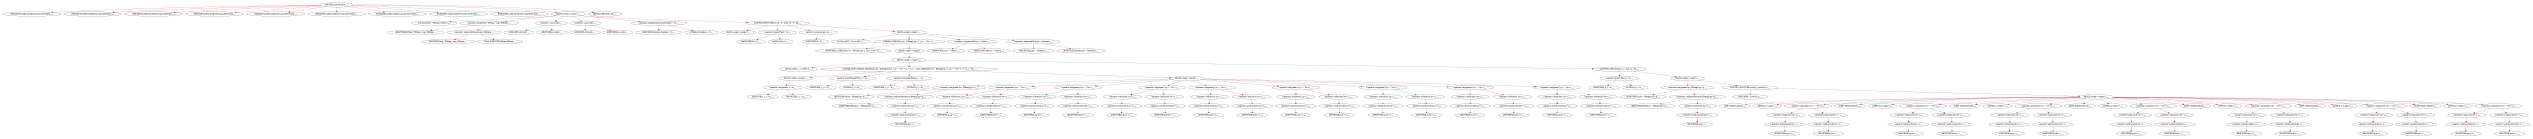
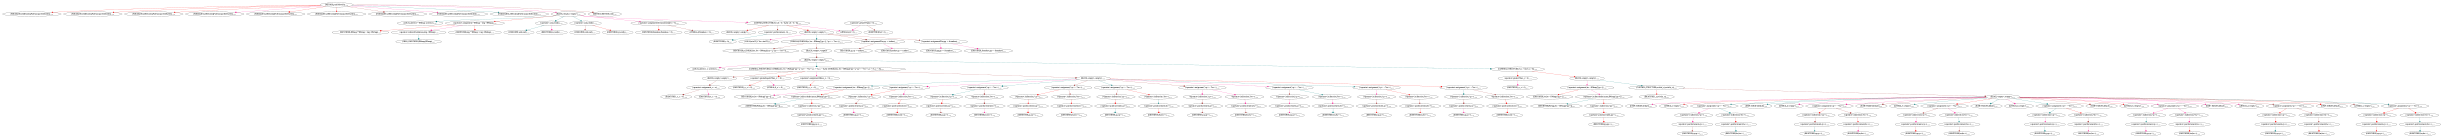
  digraph {
    fontname="PT Serif"
    node [fontname="PT Serif"]
    edge [arrowhead=box color=red fontname="PT Serif"]
    n1 [label=<(METHOD,put1bitbwtile)<SUB>1598</SUB>>]
    n2 [label=<(PARAM,DECLAREContigPutFunc(put1bitbwtile))<SUB>1598</SUB>>]
    n3 [label=<(PARAM,DECLAREContigPutFunc(put1bitbwtile))<SUB>1598</SUB>>]
    n4 [label=<(PARAM,DECLAREContigPutFunc(put1bitbwtile))<SUB>1598</SUB>>]
    n5 [label=<(PARAM,DECLAREContigPutFunc(put1bitbwtile))<SUB>1598</SUB>>]
    n6 [label=<(PARAM,DECLAREContigPutFunc(put1bitbwtile))<SUB>1598</SUB>>]
    n7 [label=<(PARAM,DECLAREContigPutFunc(put1bitbwtile))<SUB>1598</SUB>>]
    n8 [label=<(PARAM,DECLAREContigPutFunc(put1bitbwtile))<SUB>1598</SUB>>]
    n9 [label=<(PARAM,DECLAREContigPutFunc(put1bitbwtile))<SUB>1598</SUB>>]
    n10 [label=<(PARAM,DECLAREContigPutFunc(put1bitbwtile))<SUB>1598</SUB>>]
    n11 [label=<(BLOCK,&lt;empty&gt;,&lt;empty&gt;)<SUB>1599</SUB>>]
    n12 [label=<(METHOD_RETURN,void)<SUB>1598</SUB>>]
    n13 [label=<(LOCAL,uint32_t** BWmap: uint32_t)<SUB>1600</SUB>>]
    n14 [label=<(&lt;operator&gt;.assignment,**BWmap = img-&gt;BWmap)<SUB>1600</SUB>>]
    n15 [label=<(&lt;operator&gt;.cast,(void)x)<SUB>1602</SUB>>]
    n16 [label=<(&lt;operator&gt;.cast,(void)y)<SUB>1603</SUB>>]
    n17 [label=<(&lt;operator&gt;.assignmentDivision,fromskew /= 8)<SUB>1604</SUB>>]
    n18 [label=<(CONTROL_STRUCTURE,for (;h &gt; 0;--h),for (;h &gt; 0;--h))<SUB>1605</SUB>>]
    n19 [label=<(IDENTIFIER,BWmap,**BWmap = img-&gt;BWmap)<SUB>1600</SUB>>]
    n20 [label=<(&lt;operator&gt;.indirectFieldAccess,img-&gt;BWmap)<SUB>1600</SUB>>]
    n21 [label=<(UNKNOWN,void,void)<SUB>1602</SUB>>]
    n22 [label=<(IDENTIFIER,x,(void)x)<SUB>1602</SUB>>]
    n23 [label=<(UNKNOWN,void,void)<SUB>1603</SUB>>]
    n24 [label=<(IDENTIFIER,y,(void)y)<SUB>1603</SUB>>]
    n25 [label=<(IDENTIFIER,fromskew,fromskew /= 8)<SUB>1604</SUB>>]
    n26 [label=<(LITERAL,8,fromskew /= 8)<SUB>1604</SUB>>]
    n27 [label=<(BLOCK,&lt;empty&gt;,&lt;empty&gt;)<SUB>1605</SUB>>]
    n28 [label=<(&lt;operator&gt;.greaterThan,h &gt; 0)<SUB>1605</SUB>>]
    n29 [label=<(&lt;operator&gt;.preDecrement,--h)<SUB>1605</SUB>>]
    n30 [label=<(BLOCK,&lt;empty&gt;,&lt;empty&gt;)<SUB>1606</SUB>>]
    n31 [label=<(IDENTIFIER,img,**BWmap = img-&gt;BWmap)<SUB>1600</SUB>>]
    n32 [label=<(FIELD_IDENTIFIER,BWmap,BWmap)<SUB>1600</SUB>>]
    n33 [label=<(IDENTIFIER,h,h &gt; 0)<SUB>1605</SUB>>]
    n34 [label=<(LITERAL,0,h &gt; 0)<SUB>1605</SUB>>]
    n35 [label=<(IDENTIFIER,h,--h)<SUB>1605</SUB>>]
    n36 [label=<(LOCAL,uint32_t* bw: uint32_t)<SUB>1607</SUB>>]
    n37 [label=<(UNROLL8,UNROLL8(w, bw = BWmap[*pp++], *cp++ = *bw++))<SUB>1608</SUB>>]
    n38 [label=<(&lt;operator&gt;.assignmentPlus,cp += toskew)<SUB>1609</SUB>>]
    n39 [label=<(&lt;operator&gt;.assignmentPlus,pp += fromskew)<SUB>1610</SUB>>]
    n40 [label=<(IDENTIFIER,w,UNROLL8(w, bw = BWmap[*pp++], *cp++ = *bw++))<SUB>1608</SUB>>]
    n41 [label=<(BLOCK,&lt;empty&gt;,&lt;empty&gt;)>]
    n42 [label=<(IDENTIFIER,cp,cp += toskew)<SUB>1609</SUB>>]
    n43 [label=<(IDENTIFIER,toskew,cp += toskew)<SUB>1609</SUB>>]
    n44 [label=<(IDENTIFIER,pp,pp += fromskew)<SUB>1610</SUB>>]
    n45 [label=<(IDENTIFIER,fromskew,pp += fromskew)<SUB>1610</SUB>>]
    n46 [label=<(BLOCK,&lt;empty&gt;,&lt;empty&gt;)<SUB>1608</SUB>>]
    n47 [label=<(LOCAL,uint32_t _x: uint32_t)<SUB>1608</SUB>>]
    n48 [label=<(CONTROL_STRUCTURE,for (UNROLL8(w, bw = BWmap[*pp++], *cp++ = *bw++)_x &gt;= 8;_x -= 8),for (UNROLL8(w, bw = BWmap[*pp++], *cp++ = *bw++)_x &gt;= 8;_x -= 8))<SUB>1608</SUB>>]
    n49 [label=<(CONTROL_STRUCTURE,if (_x &gt; 0),if (_x &gt; 0))<SUB>1608</SUB>>]
    n50 [label=<(BLOCK,&lt;empty&gt;,&lt;empty&gt;)<SUB>1608</SUB>>]
    n51 [label=<(&lt;operator&gt;.greaterEqualsThan,_x &gt;= 8)<SUB>1608</SUB>>]
    n52 [label=<(&lt;operator&gt;.assignmentMinus,_x -= 8)<SUB>1608</SUB>>]
    n53 [label=<(BLOCK,&lt;empty&gt;,&lt;empty&gt;)<SUB>1608</SUB>>]
    n54 [label=<(&lt;operator&gt;.greaterThan,_x &gt; 0)<SUB>1608</SUB>>]
    n55 [label=<(BLOCK,&lt;empty&gt;,&lt;empty&gt;)<SUB>1608</SUB>>]
    n56 [label=<(&lt;operator&gt;.assignment,_x = w)<SUB>1608</SUB>>]
    n57 [label=<(IDENTIFIER,_x,_x &gt;= 8)<SUB>1608</SUB>>]
    n58 [label=<(LITERAL,8,_x &gt;= 8)<SUB>1608</SUB>>]
    n59 [label=<(IDENTIFIER,_x,_x -= 8)<SUB>1608</SUB>>]
-   n60 [label=<(LITERAL,8,_x -= 8)<SUB>1608</SUB>>]
    n61 [label=<(&lt;operator&gt;.assignment,bw = BWmap[*pp++])<SUB>1608</SUB>>]
    n62 [label=<(&lt;operator&gt;.assignment,*cp++ = *bw++)<SUB>1608</SUB>>]
    n63 [label=<(&lt;operator&gt;.assignment,*cp++ = *bw++)<SUB>1608</SUB>>]
    n64 [label=<(&lt;operator&gt;.assignment,*cp++ = *bw++)<SUB>1608</SUB>>]
    n65 [label=<(&lt;operator&gt;.assignment,*cp++ = *bw++)<SUB>1608</SUB>>]
    n66 [label=<(&lt;operator&gt;.assignment,*cp++ = *bw++)<SUB>1608</SUB>>]
    n67 [label=<(&lt;operator&gt;.assignment,*cp++ = *bw++)<SUB>1608</SUB>>]
    n68 [label=<(&lt;operator&gt;.assignment,*cp++ = *bw++)<SUB>1608</SUB>>]
    n69 [label=<(&lt;operator&gt;.assignment,*cp++ = *bw++)<SUB>1608</SUB>>]
    n70 [label=<(IDENTIFIER,_x,_x = w)<SUB>1608</SUB>>]
    n71 [label=<(IDENTIFIER,w,_x = w)<SUB>1608</SUB>>]
    n72 [label=<(IDENTIFIER,bw,bw = BWmap[*pp++])<SUB>1608</SUB>>]
    n73 [label=<(&lt;operator&gt;.indirectIndexAccess,BWmap[*pp++])<SUB>1608</SUB>>]
    n74 [label=<(&lt;operator&gt;.indirection,*cp++)<SUB>1608</SUB>>]
    n75 [label=<(&lt;operator&gt;.indirection,*bw++)<SUB>1608</SUB>>]
    n76 [label=<(&lt;operator&gt;.indirection,*cp++)<SUB>1608</SUB>>]
    n77 [label=<(&lt;operator&gt;.indirection,*bw++)<SUB>1608</SUB>>]
    n78 [label=<(&lt;operator&gt;.indirection,*cp++)<SUB>1608</SUB>>]
    n79 [label=<(&lt;operator&gt;.indirection,*bw++)<SUB>1608</SUB>>]
    n80 [label=<(&lt;operator&gt;.indirection,*cp++)<SUB>1608</SUB>>]
    n81 [label=<(&lt;operator&gt;.indirection,*bw++)<SUB>1608</SUB>>]
    n82 [label=<(&lt;operator&gt;.indirection,*cp++)<SUB>1608</SUB>>]
    n83 [label=<(&lt;operator&gt;.indirection,*bw++)<SUB>1608</SUB>>]
    n84 [label=<(&lt;operator&gt;.indirection,*cp++)<SUB>1608</SUB>>]
    n85 [label=<(&lt;operator&gt;.indirection,*bw++)<SUB>1608</SUB>>]
    n86 [label=<(&lt;operator&gt;.indirection,*cp++)<SUB>1608</SUB>>]
    n87 [label=<(&lt;operator&gt;.indirection,*bw++)<SUB>1608</SUB>>]
    n88 [label=<(&lt;operator&gt;.indirection,*cp++)<SUB>1608</SUB>>]
    n89 [label=<(&lt;operator&gt;.indirection,*bw++)<SUB>1608</SUB>>]
    n90 [label=<(IDENTIFIER,BWmap,bw = BWmap[*pp++])<SUB>1608</SUB>>]
    n91 [label=<(&lt;operator&gt;.indirection,*pp++)<SUB>1608</SUB>>]
    n92 [label=<(&lt;operator&gt;.postIncrement,pp++)<SUB>1608</SUB>>]
    n93 [label=<(IDENTIFIER,pp,pp++)<SUB>1608</SUB>>]
    n94 [label=<(&lt;operator&gt;.postIncrement,cp++)<SUB>1608</SUB>>]
    n95 [label=<(&lt;operator&gt;.postIncrement,bw++)<SUB>1608</SUB>>]
    n96 [label=<(IDENTIFIER,cp,cp++)<SUB>1608</SUB>>]
    n97 [label=<(IDENTIFIER,bw,bw++)<SUB>1608</SUB>>]
    n98 [label=<(&lt;operator&gt;.postIncrement,cp++)<SUB>1608</SUB>>]
    n99 [label=<(&lt;operator&gt;.postIncrement,bw++)<SUB>1608</SUB>>]
    n100 [label=<(IDENTIFIER,cp,cp++)<SUB>1608</SUB>>]
    n101 [label=<(IDENTIFIER,bw,bw++)<SUB>1608</SUB>>]
    n102 [label=<(&lt;operator&gt;.postIncrement,cp++)<SUB>1608</SUB>>]
    n103 [label=<(&lt;operator&gt;.postIncrement,bw++)<SUB>1608</SUB>>]
    n104 [label=<(IDENTIFIER,cp,cp++)<SUB>1608</SUB>>]
    n105 [label=<(IDENTIFIER,bw,bw++)<SUB>1608</SUB>>]
    n106 [label=<(&lt;operator&gt;.postIncrement,cp++)<SUB>1608</SUB>>]
    n107 [label=<(&lt;operator&gt;.postIncrement,bw++)<SUB>1608</SUB>>]
    n108 [label=<(IDENTIFIER,cp,cp++)<SUB>1608</SUB>>]
    n109 [label=<(IDENTIFIER,bw,bw++)<SUB>1608</SUB>>]
    n110 [label=<(&lt;operator&gt;.postIncrement,cp++)<SUB>1608</SUB>>]
    n111 [label=<(&lt;operator&gt;.postIncrement,bw++)<SUB>1608</SUB>>]
    n112 [label=<(IDENTIFIER,cp,cp++)<SUB>1608</SUB>>]
    n113 [label=<(IDENTIFIER,bw,bw++)<SUB>1608</SUB>>]
    n114 [label=<(&lt;operator&gt;.postIncrement,cp++)<SUB>1608</SUB>>]
    n115 [label=<(&lt;operator&gt;.postIncrement,bw++)<SUB>1608</SUB>>]
    n116 [label=<(IDENTIFIER,cp,cp++)<SUB>1608</SUB>>]
    n117 [label=<(IDENTIFIER,bw,bw++)<SUB>1608</SUB>>]
    n118 [label=<(&lt;operator&gt;.postIncrement,cp++)<SUB>1608</SUB>>]
    n119 [label=<(&lt;operator&gt;.postIncrement,bw++)<SUB>1608</SUB>>]
    n120 [label=<(IDENTIFIER,cp,cp++)<SUB>1608</SUB>>]
    n121 [label=<(IDENTIFIER,bw,bw++)<SUB>1608</SUB>>]
    n122 [label=<(&lt;operator&gt;.postIncrement,cp++)<SUB>1608</SUB>>]
    n123 [label=<(&lt;operator&gt;.postIncrement,bw++)<SUB>1608</SUB>>]
    n124 [label=<(IDENTIFIER,cp,cp++)<SUB>1608</SUB>>]
    n125 [label=<(IDENTIFIER,bw,bw++)<SUB>1608</SUB>>]
    n126 [label=<(IDENTIFIER,_x,_x &gt; 0)<SUB>1608</SUB>>]
-   n127 [label=<(LITERAL,0,_x &gt; 0)<SUB>1608</SUB>>]
    n128 [label=<(&lt;operator&gt;.assignment,bw = BWmap[*pp++])<SUB>1608</SUB>>]
    n129 [label=<(CONTROL_STRUCTURE,switch(_x),switch(_x))<SUB>1608</SUB>>]
    n130 [label=<(IDENTIFIER,bw,bw = BWmap[*pp++])<SUB>1608</SUB>>]
    n131 [label=<(&lt;operator&gt;.indirectIndexAccess,BWmap[*pp++])<SUB>1608</SUB>>]
    n132 [label=<(IDENTIFIER,_x,switch(_x))<SUB>1608</SUB>>]
    n133 [label=<(BLOCK,&lt;empty&gt;,&lt;empty&gt;)<SUB>1608</SUB>>]
    n134 [label=<(IDENTIFIER,BWmap,bw = BWmap[*pp++])<SUB>1608</SUB>>]
    n135 [label=<(&lt;operator&gt;.indirection,*pp++)<SUB>1608</SUB>>]
    n136 [label=<(&lt;operator&gt;.postIncrement,pp++)<SUB>1608</SUB>>]
    n137 [label=<(IDENTIFIER,pp,pp++)<SUB>1608</SUB>>]
    n138 [label=<(JUMP_TARGET,default)<SUB>1608</SUB>>]
    n139 [label=<(LITERAL,7,&lt;empty&gt;)<SUB>1608</SUB>>]
    n140 [label=<(&lt;operator&gt;.assignment,*cp++ = *bw++)<SUB>1608</SUB>>]
    n141 [label=<(JUMP_TARGET,default)<SUB>1608</SUB>>]
    n142 [label=<(LITERAL,6,&lt;empty&gt;)<SUB>1608</SUB>>]
    n143 [label=<(&lt;operator&gt;.assignment,*cp++ = *bw++)<SUB>1608</SUB>>]
    n144 [label=<(JUMP_TARGET,default)<SUB>1608</SUB>>]
    n145 [label=<(LITERAL,5,&lt;empty&gt;)<SUB>1608</SUB>>]
    n146 [label=<(&lt;operator&gt;.assignment,*cp++ = *bw++)<SUB>1608</SUB>>]
    n147 [label=<(JUMP_TARGET,default)<SUB>1608</SUB>>]
    n148 [label=<(LITERAL,4,&lt;empty&gt;)<SUB>1608</SUB>>]
    n149 [label=<(&lt;operator&gt;.assignment,*cp++ = *bw++)<SUB>1608</SUB>>]
    n150 [label=<(JUMP_TARGET,default)<SUB>1608</SUB>>]
    n151 [label=<(LITERAL,3,&lt;empty&gt;)<SUB>1608</SUB>>]
    n152 [label=<(&lt;operator&gt;.assignment,*cp++ = *bw++)<SUB>1608</SUB>>]
    n153 [label=<(JUMP_TARGET,default)<SUB>1608</SUB>>]
    n154 [label=<(LITERAL,2,&lt;empty&gt;)<SUB>1608</SUB>>]
    n155 [label=<(&lt;operator&gt;.assignment,*cp++ = *bw++)<SUB>1608</SUB>>]
    n156 [label=<(JUMP_TARGET,default)<SUB>1608</SUB>>]
    n157 [label=<(LITERAL,1,&lt;empty&gt;)<SUB>1608</SUB>>]
    n158 [label=<(&lt;operator&gt;.assignment,*cp++ = *bw++)<SUB>1608</SUB>>]
    n159 [label=<(&lt;operator&gt;.indirection,*cp++)<SUB>1608</SUB>>]
    n160 [label=<(&lt;operator&gt;.indirection,*bw++)<SUB>1608</SUB>>]
    n161 [label=<(&lt;operator&gt;.indirection,*cp++)<SUB>1608</SUB>>]
    n162 [label=<(&lt;operator&gt;.indirection,*bw++)<SUB>1608</SUB>>]
    n163 [label=<(&lt;operator&gt;.indirection,*cp++)<SUB>1608</SUB>>]
    n164 [label=<(&lt;operator&gt;.indirection,*bw++)<SUB>1608</SUB>>]
    n165 [label=<(&lt;operator&gt;.indirection,*cp++)<SUB>1608</SUB>>]
    n166 [label=<(&lt;operator&gt;.indirection,*bw++)<SUB>1608</SUB>>]
    n167 [label=<(&lt;operator&gt;.indirection,*cp++)<SUB>1608</SUB>>]
    n168 [label=<(&lt;operator&gt;.indirection,*bw++)<SUB>1608</SUB>>]
    n169 [label=<(&lt;operator&gt;.indirection,*cp++)<SUB>1608</SUB>>]
    n170 [label=<(&lt;operator&gt;.indirection,*bw++)<SUB>1608</SUB>>]
    n171 [label=<(&lt;operator&gt;.indirection,*cp++)<SUB>1608</SUB>>]
    n172 [label=<(&lt;operator&gt;.indirection,*bw++)<SUB>1608</SUB>>]
    n173 [label=<(&lt;operator&gt;.postIncrement,cp++)<SUB>1608</SUB>>]
    n174 [label=<(&lt;operator&gt;.postIncrement,bw++)<SUB>1608</SUB>>]
    n175 [label=<(IDENTIFIER,cp,cp++)<SUB>1608</SUB>>]
    n176 [label=<(IDENTIFIER,bw,bw++)<SUB>1608</SUB>>]
    n177 [label=<(&lt;operator&gt;.postIncrement,cp++)<SUB>1608</SUB>>]
    n178 [label=<(&lt;operator&gt;.postIncrement,bw++)<SUB>1608</SUB>>]
    n179 [label=<(IDENTIFIER,cp,cp++)<SUB>1608</SUB>>]
    n180 [label=<(IDENTIFIER,bw,bw++)<SUB>1608</SUB>>]
    n181 [label=<(&lt;operator&gt;.postIncrement,cp++)<SUB>1608</SUB>>]
    n182 [label=<(&lt;operator&gt;.postIncrement,bw++)<SUB>1608</SUB>>]
    n183 [label=<(IDENTIFIER,cp,cp++)<SUB>1608</SUB>>]
    n184 [label=<(IDENTIFIER,bw,bw++)<SUB>1608</SUB>>]
    n185 [label=<(&lt;operator&gt;.postIncrement,cp++)<SUB>1608</SUB>>]
    n186 [label=<(&lt;operator&gt;.postIncrement,bw++)<SUB>1608</SUB>>]
    n187 [label=<(IDENTIFIER,cp,cp++)<SUB>1608</SUB>>]
    n188 [label=<(IDENTIFIER,bw,bw++)<SUB>1608</SUB>>]
    n189 [label=<(&lt;operator&gt;.postIncrement,cp++)<SUB>1608</SUB>>]
    n190 [label=<(&lt;operator&gt;.postIncrement,bw++)<SUB>1608</SUB>>]
    n191 [label=<(IDENTIFIER,cp,cp++)<SUB>1608</SUB>>]
    n192 [label=<(IDENTIFIER,bw,bw++)<SUB>1608</SUB>>]
    n193 [label=<(&lt;operator&gt;.postIncrement,cp++)<SUB>1608</SUB>>]
    n194 [label=<(&lt;operator&gt;.postIncrement,bw++)<SUB>1608</SUB>>]
    n195 [label=<(IDENTIFIER,cp,cp++)<SUB>1608</SUB>>]
    n196 [label=<(IDENTIFIER,bw,bw++)<SUB>1608</SUB>>]
    n197 [label=<(&lt;operator&gt;.postIncrement,cp++)<SUB>1608</SUB>>]
    n198 [label=<(&lt;operator&gt;.postIncrement,bw++)<SUB>1608</SUB>>]
    n199 [label=<(IDENTIFIER,cp,cp++)<SUB>1608</SUB>>]
    n200 [label=<(IDENTIFIER,bw,bw++)<SUB>1608</SUB>>]
    n1 -> n2 [arrowhead=dot]
    n1 -> n3 [arrowhead=dot]
    n1 -> n4 [arrowhead=dot]
    n1 -> n5 [color=deeppink]
    n1 -> n6
    n1 -> n7 [arrowhead=dot]
    n1 -> n8 [color=brown]
    n1 -> n9 [arrowhead=dot color=deeppink]
    n1 -> n10 [arrowhead=dot color=teal]
    n1 -> n11 [arrowhead=dot color=deeppink]
    n1 -> n12 [color=brown]
    n11 -> n13 [color=teal]
    n11 -> n14 [arrowhead=dot]
    n11 -> n15 [color=teal]
    n11 -> n16 [arrowhead=dot color=teal]
    n11 -> n17 [arrowhead=dot color=deeppink]
    n11 -> n18 [color=deeppink]
    n14 -> n19
    n14 -> n20 [color=deeppink]
    n15 -> n21 [color=teal]
    n15 -> n22 [color=deeppink]
    n16 -> n23 [arrowhead=dot color=brown]
    n16 -> n24 [arrowhead=dot]
    n17 -> n25
    n17 -> n26 [arrowhead=dot color=brown]
    n18 -> n27 [arrowhead=dot]
-   n18 -> n28 [arrowhead=dot color=deeppink]
+   n18 -> n34 [arrowhead=dot color=deeppink]
    n18 -> n29 [arrowhead=dot color=brown]
    n18 -> n30
-   n20 -> n31
+   n14 -> n31
    n20 -> n32 [color=teal]
    n28 -> n33 [arrowhead=dot color=brown]
    n28 -> n34 [color=deeppink]
    n29 -> n35 [color=teal]
    n30 -> n36 [arrowhead=dot color=deeppink]
    n30 -> n37 [color=teal]
    n30 -> n38 [color=brown]
    n30 -> n39 [arrowhead=dot color=brown]
    n37 -> n40 [arrowhead=dot color=brown]
    n37 -> n41 [arrowhead=dot color=brown]
    n38 -> n42 [arrowhead=dot color=brown]
    n38 -> n43 [arrowhead=dot color=deeppink]
    n39 -> n44 [color=deeppink]
    n39 -> n45 [color=deeppink]
    n41 -> n46 [color=brown]
    n46 -> n47 [color=deeppink]
    n46 -> n48 [color=teal]
    n46 -> n49 [color=teal]
    n48 -> n50 [arrowhead=dot color=brown]
    n48 -> n51
    n48 -> n52 [arrowhead=dot color=deeppink]
    n48 -> n53 [color=brown]
    n49 -> n54
    n49 -> n55 [arrowhead=dot]
    n50 -> n56 [color=brown]
    n51 -> n57 [arrowhead=dot]
    n51 -> n58 [color=deeppink]
    n52 -> n59 [arrowhead=dot]
-   n52 -> n60 [arrowhead=dot color=deeppink]
    n53 -> n61 [arrowhead=dot color=teal]
    n53 -> n62 [color=deeppink]
    n53 -> n63 [color=teal]
    n53 -> n64 [arrowhead=dot color=brown]
    n53 -> n65 [arrowhead=dot color=teal]
    n53 -> n66 [color=brown]
    n53 -> n67 [arrowhead=dot color=deeppink]
    n53 -> n68 [arrowhead=dot color=teal]
    n53 -> n69
    n54 -> n126 [color=deeppink]
-   n54 -> n127 [color=teal]
    n55 -> n128 [arrowhead=dot color=deeppink]
    n55 -> n129 [arrowhead=dot color=teal]
    n56 -> n70 [color=brown]
    n56 -> n71 [arrowhead=dot color=deeppink]
    n61 -> n72 [color=deeppink]
    n61 -> n73 [arrowhead=dot]
    n62 -> n74
    n62 -> n75 [color=deeppink]
    n63 -> n76 [color=teal]
    n63 -> n77 [color=brown]
    n64 -> n78
    n64 -> n79 [arrowhead=dot color=brown]
    n65 -> n80 [arrowhead=dot color=brown]
    n65 -> n81 [arrowhead=dot]
    n66 -> n82 [color=deeppink]
    n66 -> n83 [color=deeppink]
    n67 -> n84 [arrowhead=dot color=brown]
    n67 -> n85 [arrowhead=dot color=teal]
    n68 -> n86 [arrowhead=dot color=deeppink]
    n68 -> n87 [arrowhead=dot]
    n69 -> n88 [color=teal]
    n69 -> n89 [arrowhead=dot color=brown]
    n73 -> n90 [color=teal]
    n73 -> n91
    n74 -> n94 [color=brown]
    n75 -> n95 [arrowhead=dot]
    n76 -> n98
    n77 -> n99 [color=brown]
    n78 -> n102 [arrowhead=dot]
    n79 -> n103 [arrowhead=dot]
    n80 -> n106
    n81 -> n107 [arrowhead=dot color=teal]
    n82 -> n110 [color=brown]
    n83 -> n111 [color=deeppink]
    n84 -> n114 [arrowhead=dot color=deeppink]
    n85 -> n115 [color=deeppink]
    n86 -> n118 [arrowhead=dot color=brown]
    n87 -> n119 [arrowhead=dot color=brown]
    n88 -> n122 [color=brown]
    n89 -> n123
    n91 -> n92 [arrowhead=dot]
    n92 -> n93 [color=brown]
    n94 -> n96 [color=deeppink]
    n95 -> n97
    n98 -> n100 [arrowhead=dot color=brown]
    n99 -> n101 [arrowhead=dot color=deeppink]
    n102 -> n104
    n103 -> n105 [arrowhead=dot]
    n106 -> n108 [color=teal]
    n107 -> n109
    n110 -> n112 [arrowhead=dot color=brown]
    n111 -> n113 [arrowhead=dot color=brown]
    n114 -> n116 [arrowhead=dot color=deeppink]
    n115 -> n117 [color=teal]
    n118 -> n120 [arrowhead=dot]
    n119 -> n121 [arrowhead=dot]
    n122 -> n124 [arrowhead=dot color=deeppink]
    n123 -> n125
    n128 -> n130 [arrowhead=dot]
    n128 -> n131 [arrowhead=dot color=deeppink]
    n129 -> n132 [arrowhead=dot]
    n129 -> n133 [color=brown]
    n131 -> n134 [arrowhead=dot color=teal]
    n131 -> n135 [arrowhead=dot]
    n133 -> n138 [arrowhead=dot color=deeppink]
    n133 -> n139 [arrowhead=dot]
    n133 -> n140 [arrowhead=dot color=teal]
    n133 -> n141 [arrowhead=dot color=teal]
    n133 -> n142 [color=deeppink]
    n133 -> n143 [color=deeppink]
    n133 -> n144 [color=brown]
    n133 -> n145 [arrowhead=dot color=teal]
    n133 -> n146
    n133 -> n147 [color=teal]
    n133 -> n148 [color=deeppink]
    n133 -> n149 [color=teal]
    n133 -> n150 [color=brown]
    n133 -> n151 [arrowhead=dot]
    n133 -> n152 [arrowhead=dot color=deeppink]
    n133 -> n153 [arrowhead=dot color=deeppink]
    n133 -> n154 [arrowhead=dot color=deeppink]
    n133 -> n155 [arrowhead=dot color=brown]
    n133 -> n156
    n133 -> n157 [arrowhead=dot color=brown]
    n133 -> n158 [arrowhead=dot color=teal]
    n135 -> n136
    n136 -> n137
    n140 -> n159 [color=deeppink]
    n140 -> n160 [color=teal]
    n143 -> n161
    n143 -> n162 [color=brown]
    n146 -> n163 [arrowhead=dot color=brown]
    n146 -> n164 [color=deeppink]
    n149 -> n165 [color=teal]
    n149 -> n166 [arrowhead=dot]
    n152 -> n167 [arrowhead=dot color=deeppink]
    n152 -> n168 [arrowhead=dot color=deeppink]
    n155 -> n169 [arrowhead=dot]
    n155 -> n170 [arrowhead=dot color=brown]
    n158 -> n171
    n158 -> n172
    n159 -> n173 [color=deeppink]
    n160 -> n174
    n161 -> n177 [color=brown]
    n162 -> n178 [arrowhead=dot]
    n163 -> n181 [color=deeppink]
    n164 -> n182 [arrowhead=dot color=teal]
    n165 -> n185 [arrowhead=dot color=deeppink]
    n166 -> n186 [color=brown]
    n167 -> n189 [arrowhead=dot color=teal]
    n168 -> n190 [color=deeppink]
    n169 -> n193
    n170 -> n194 [arrowhead=dot color=brown]
    n171 -> n197
    n172 -> n198 [arrowhead=dot color=teal]
    n173 -> n175 [arrowhead=dot color=brown]
    n174 -> n176 [color=teal]
    n177 -> n179 [arrowhead=dot color=teal]
    n178 -> n180 [color=deeppink]
    n181 -> n183
    n182 -> n184 [arrowhead=dot color=brown]
    n185 -> n187 [color=teal]
    n186 -> n188 [arrowhead=dot color=deeppink]
    n189 -> n191 [color=deeppink]
    n190 -> n192
    n193 -> n195 [color=teal]
    n194 -> n196
    n197 -> n199 [arrowhead=dot]
    n198 -> n200 [color=teal]
  }
